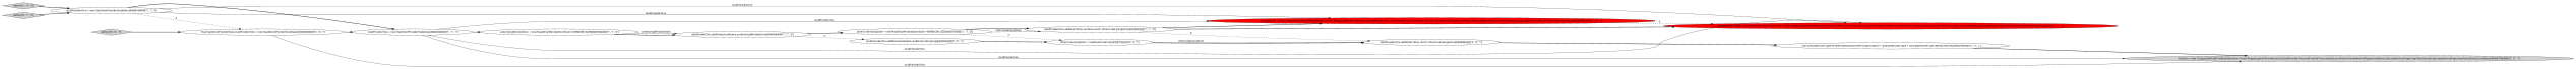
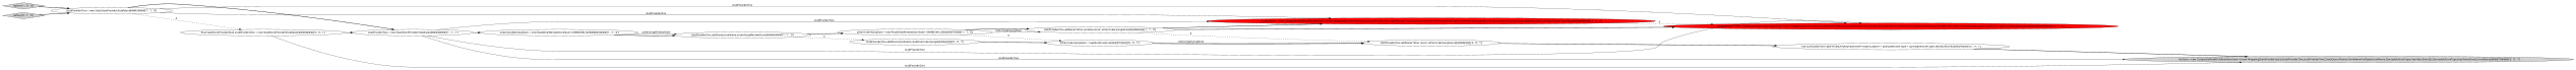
  digraph {
    fontname="Noto Sans"
    rankdir=LR
    node [fillcolor=white fontname="Noto Sans" shape=ellipse style=filled]
    edge [fontname="Noto Sans" style=bold]
    n1 [label="stubProviderOne = new StateStoreProviderStub(false)@@@3@@@['1', '1', '0']"]
    n2 [fillcolor=red label="windowStore = new CompositeReadOnlyWindowStore<>(new WrappingStoreProvider(asList(stubProviderOne,stubProviderTwo),StoreQueryParams.fromNameAndType(storeName,QueryableStoreTypes.windowStore())),QueryableStoreTypes.windowStore(),storeName)@@@9@@@['1', '0', '0']"]
    n3 [label="stubProviderTwo = new StateStoreProviderStub(false)@@@4@@@['1', '1', '1']"]
    n4 [label="final StateStoreProviderStub stubProviderOne = new StateStoreProviderStub(false)@@@3@@@['0', '0', '1']"]
    n5 [fillcolor=red label="windowStore = new CompositeReadOnlyWindowStore<>(new WrappingStoreProvider(asList(stubProviderOne,stubProviderTwo),StoreQueryParameters.fromNameAndType(storeName,QueryableStoreTypes.windowStore())),QueryableStoreTypes.windowStore(),storeName)@@@9@@@['0', '1', '0']"]
    n6 [label="underlyingWindowStore = new ReadOnlyWindowStoreStub<>(WINDOW_SIZE)@@@5@@@['1', '1', '0']"]
    n7 [fillcolor=lightgray label="theStore = new CompositeReadOnlyKeyValueStore<>(new WrappingStoreProvider(asList(stubProviderOne,stubProviderTwo),StoreQueryParams.fromNameAndType(storeName,QueryableStoreTypes.keyValueStore())),QueryableStoreTypes.keyValueStore(),storeName)@@@10@@@['0', '0', '1']"]
    n8 [label="otherUnderlyingStore = new ReadOnlyWindowStoreStub<>(WINDOW_SIZE)@@@7@@@['1', '1', '0']"]
    n9 [label="otherUnderlyingStore = newStoreInstance()@@@7@@@['0', '0', '1']"]
    n10 [label="stubProviderOne.addStore(\"other-window-store\",otherUnderlyingStore)@@@8@@@['1', '1', '0']"]
    n11 [label="stubProviderOne.addStore(\"other-store\",otherUnderlyingStore)@@@8@@@['0', '0', '1']"]
-   n12 [fillcolor=lightgray label="before['0', '0', '1']" shape=diamond]
    n13 [label="stubProviderOne.addStore(storeName,underlyingWindowStore)@@@6@@@['1', '1', '0']"]
    n14 [label="stubProviderOne.addStore(storeName,stubOneUnderlying)@@@6@@@['0', '0', '1']"]
    n15 [label="final QueryableStoreType<ReadOnlyKeyValueStore<Object,Object>> queryableStoreType = QueryableStoreTypes.keyValueStore()@@@9@@@['0', '0', '1']"]
    n16 [fillcolor=lightgray label="before['1', '0', '0']" shape=diamond]
    n17 [fillcolor=lightgray label="before['0', '1', '0']" shape=diamond]
    n1 -> n2 [label=stubProviderOne style=solid]
    n1 -> n3
    n1 -> n4 [label=0 style=dashed]
    n1 -> n5 [label=stubProviderOne style=solid]
    n2 -> n5 [label=0 style=dashed]
    n3 -> n2 [label=stubProviderTwo style=solid]
    n3 -> n5 [label=stubProviderTwo style=solid]
    n3 -> n6
    n3 -> n7 [label=stubProviderTwo style=solid]
    n4 -> n3
    n4 -> n7 [label=stubProviderOne style=solid]
    n6 -> n13
    n6 -> n13 [label=underlyingWindowStore style=solid]
    n8 -> n9 [label=0 style=dashed]
    n8 -> n10
    n8 -> n10 [label=otherUnderlyingStore style=solid]
    n9 -> n11 [label=otherUnderlyingStore style=solid]
    n9 -> n11
    n10 -> n2
    n10 -> n5
    n10 -> n11 [label=0 style=dashed]
    n11 -> n15
-   n12 -> n4
    n13 -> n8
    n13 -> n14 [label=0 style=dashed]
    n14 -> n9
    n15 -> n7
    n16 -> n1
    n17 -> n1
  }
